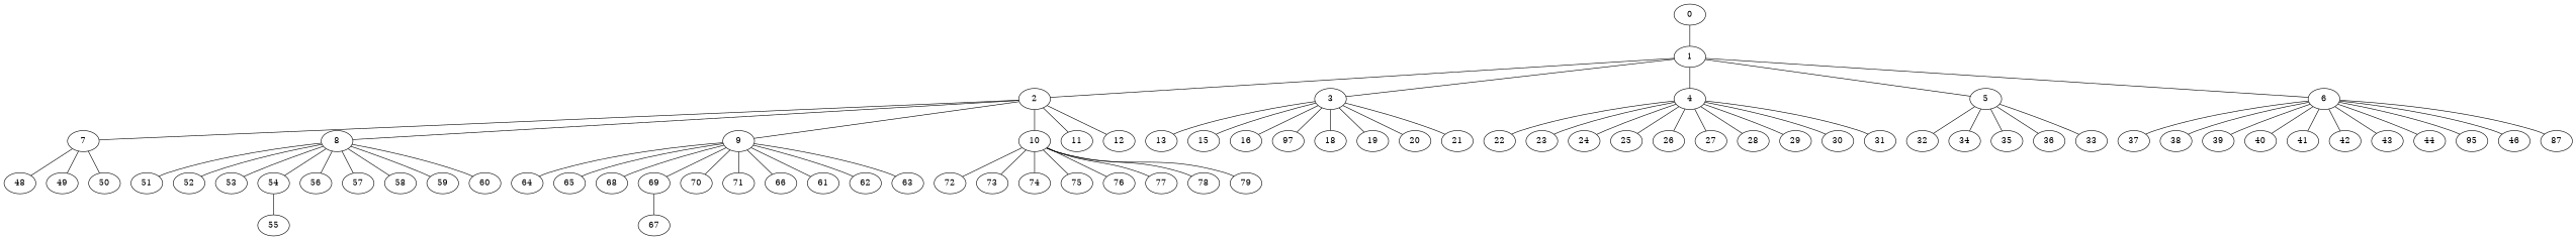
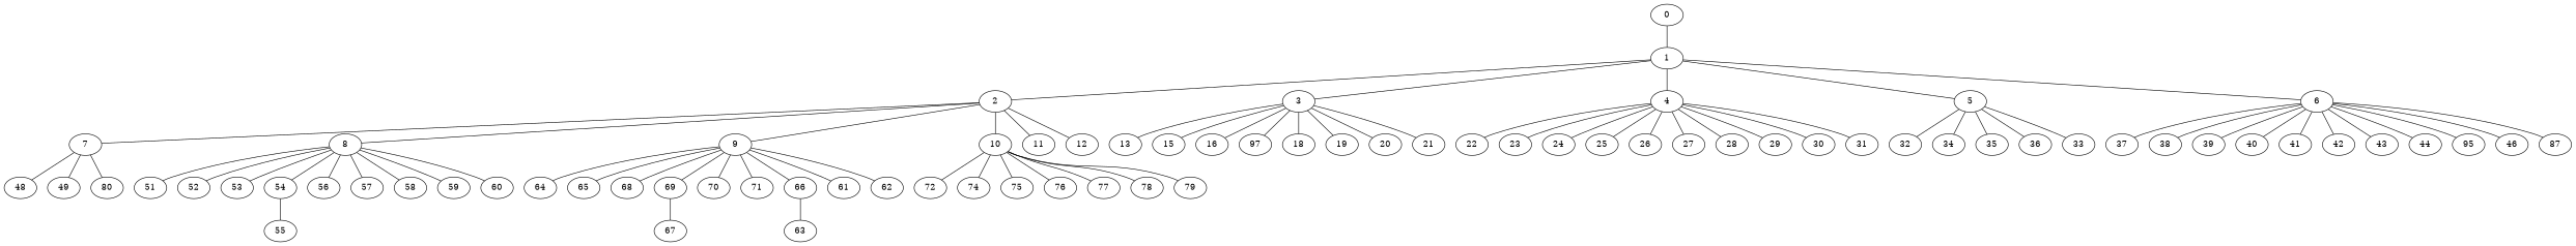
  graph {
    0
    1
    2
    3
    4
    5
    6
    7
    8
    9
    10
    11
    12
    13
    15
    16
    n17 [label=97]
    18
    19
    20
    21
    22
    23
    24
    25
    26
    27
    28
    29
    30
    31
    32
    34
    35
    36
    33
    37
    38
    39
    40
    41
    42
    43
    44
    n45 [label=95]
    46
    n47 [label=87]
    48
    49
-   50
+   50 [label=80]
    51
    52
    53
    54
    56
    57
    58
    59
    60
    64
    65
    68
    69
    70
    71
    66
    61
    62
    63
    72
-   73
    74
    75
    76
    77
    78
    79
    55
    67
    0 -- 1
    1 -- 2
    1 -- 3
    1 -- 4
    1 -- 5
    1 -- 6
    2 -- 7
    2 -- 8
    2 -- 9
    2 -- 10
    2 -- 11
    2 -- 12
    3 -- 13
    3 -- 15
    3 -- 16
    3 -- n17
    3 -- 18
    3 -- 19
    3 -- 20
    3 -- 21
    4 -- 22
    4 -- 23
    4 -- 24
    4 -- 25
    4 -- 26
    4 -- 27
    4 -- 28
    4 -- 29
    4 -- 30
    4 -- 31
    5 -- 32
    5 -- 34
    5 -- 35
    5 -- 36
    5 -- 33
    6 -- 37
    6 -- 38
    6 -- 39
    6 -- 40
    6 -- 41
    6 -- 42
    6 -- 43
    6 -- 44
    6 -- n45
    6 -- 46
    6 -- n47
    7 -- 48
    7 -- 49
    7 -- 50
    8 -- 51
    8 -- 52
    8 -- 53
    8 -- 54
    8 -- 56
    8 -- 57
    8 -- 58
    8 -- 59
    8 -- 60
    9 -- 64
    9 -- 65
    9 -- 68
    9 -- 69
    9 -- 70
    9 -- 71
    9 -- 66
    9 -- 61
    9 -- 62
-   9 -- 63
+   66 -- 63
    10 -- 72
-   10 -- 73
    10 -- 74
    10 -- 75
    10 -- 76
    10 -- 77
    10 -- 78
    10 -- 79
    54 -- 55
    69 -- 67
  }
